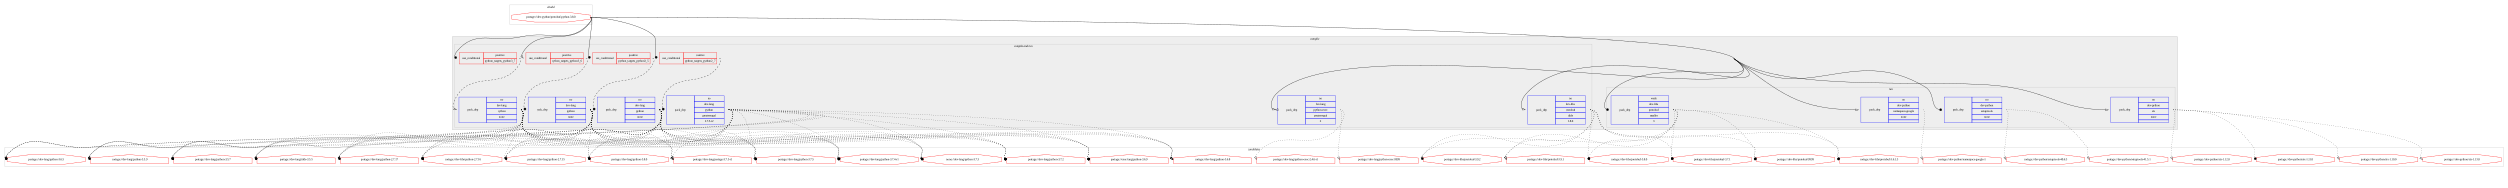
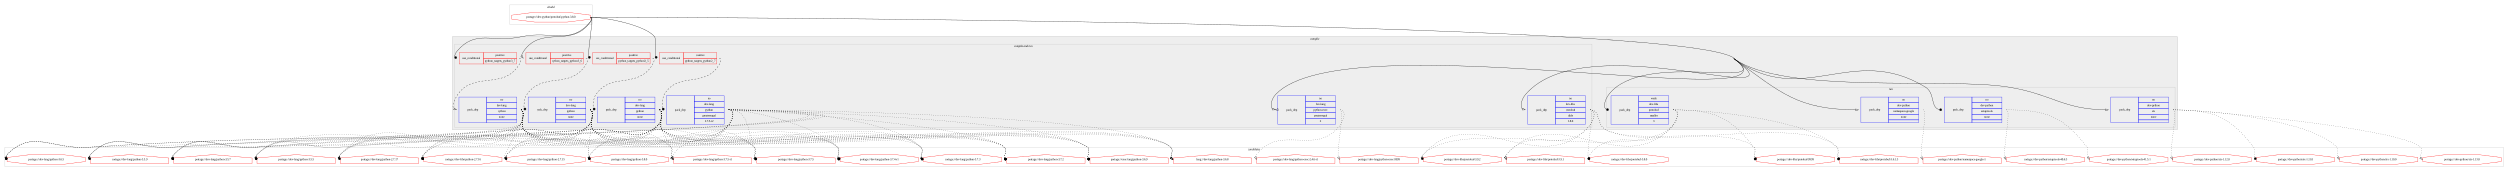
  digraph {
    compound=true
    concentrate=true
    fontname="Liberation Serif"
    fontsize=10
    newrank=true
    rankdir=TB
    ranksep=1.5
    node [color=red fontname="Liberation Serif" fontsize=10 shape=octagon]
    edge [arrowhead=dot fontname="Liberation Serif" headport=w style=dotted tailport=e weight=100]
    n1 [label="portage://dev-python/protobuf-python-3.8.0" width=4]
    n2 [color=blue label=<<TABLE BORDER="0" CELLBORDER="1" CELLSPACING="0" CELLPADDING="4" WIDTH="220"><TR><TD ROWSPAN="6" CELLPADDING="30">pack_dep</TD></TR><TR><TD WIDTH="110">no</TD></TR><TR><TD>dev-lang</TD></TR><TR><TD>python</TD></TR><TR><TD>greaterequal</TD></TR><TR><TD>2.7.5-r2</TD></TR></TABLE>> shape=none]
    n3 [label=<<TABLE BORDER="0" CELLBORDER="1" CELLSPACING="0" CELLPADDING="4"><TR><TD ROWSPAN="3" CELLPADDING="10">use_conditional</TD></TR><TR><TD>positive</TD></TR><TR><TD>python_targets_python2_7</TD></TR></TABLE>> shape=none]
    n4 [color=blue label=<<TABLE BORDER="0" CELLBORDER="1" CELLSPACING="0" CELLPADDING="4" WIDTH="220"><TR><TD ROWSPAN="6" CELLPADDING="30">pack_dep</TD></TR><TR><TD WIDTH="110">no</TD></TR><TR><TD>dev-lang</TD></TR><TR><TD>python</TD></TR><TR><TD>none</TD></TR><TR><TD></TD></TR></TABLE>> shape=none]
    n5 [label=<<TABLE BORDER="0" CELLBORDER="1" CELLSPACING="0" CELLPADDING="4"><TR><TD ROWSPAN="3" CELLPADDING="10">use_conditional</TD></TR><TR><TD>positive</TD></TR><TR><TD>python_targets_python3_5</TD></TR></TABLE>> shape=none]
    n6 [color=blue label=<<TABLE BORDER="0" CELLBORDER="1" CELLSPACING="0" CELLPADDING="4" WIDTH="220"><TR><TD ROWSPAN="6" CELLPADDING="30">pack_dep</TD></TR><TR><TD WIDTH="110">no</TD></TR><TR><TD>dev-lang</TD></TR><TR><TD>python</TD></TR><TR><TD>none</TD></TR><TR><TD></TD></TR></TABLE>> shape=none]
    n7 [label=<<TABLE BORDER="0" CELLBORDER="1" CELLSPACING="0" CELLPADDING="4"><TR><TD ROWSPAN="3" CELLPADDING="10">use_conditional</TD></TR><TR><TD>positive</TD></TR><TR><TD>python_targets_python3_6</TD></TR></TABLE>> shape=none]
    n8 [color=blue label=<<TABLE BORDER="0" CELLBORDER="1" CELLSPACING="0" CELLPADDING="4" WIDTH="220"><TR><TD ROWSPAN="6" CELLPADDING="30">pack_dep</TD></TR><TR><TD WIDTH="110">no</TD></TR><TR><TD>dev-lang</TD></TR><TR><TD>python</TD></TR><TR><TD>none</TD></TR><TR><TD></TD></TR></TABLE>> shape=none]
    n9 [label=<<TABLE BORDER="0" CELLBORDER="1" CELLSPACING="0" CELLPADDING="4"><TR><TD ROWSPAN="3" CELLPADDING="10">use_conditional</TD></TR><TR><TD>positive</TD></TR><TR><TD>python_targets_python3_7</TD></TR></TABLE>> shape=none]
    n10 [color=blue label=<<TABLE BORDER="0" CELLBORDER="1" CELLSPACING="0" CELLPADDING="4" WIDTH="220"><TR><TD ROWSPAN="6" CELLPADDING="30">pack_dep</TD></TR><TR><TD WIDTH="110">no</TD></TR><TR><TD>dev-lang</TD></TR><TR><TD>python-exec</TD></TR><TR><TD>greaterequal</TD></TR><TR><TD>2</TD></TR></TABLE>> shape=none]
    n11 [color=blue label=<<TABLE BORDER="0" CELLBORDER="1" CELLSPACING="0" CELLPADDING="4" WIDTH="220"><TR><TD ROWSPAN="6" CELLPADDING="30">pack_dep</TD></TR><TR><TD WIDTH="110">no</TD></TR><TR><TD>dev-libs</TD></TR><TR><TD>protobuf</TD></TR><TR><TD>tilde</TD></TR><TR><TD>3.8.0</TD></TR></TABLE>> shape=none]
    n12 [color=blue label=<<TABLE BORDER="0" CELLBORDER="1" CELLSPACING="0" CELLPADDING="4" WIDTH="220"><TR><TD ROWSPAN="6" CELLPADDING="30">pack_dep</TD></TR><TR><TD WIDTH="110">no</TD></TR><TR><TD>dev-python</TD></TR><TR><TD>namespace-google</TD></TR><TR><TD>none</TD></TR><TR><TD></TD></TR></TABLE>> shape=none]
    n13 [color=blue label=<<TABLE BORDER="0" CELLBORDER="1" CELLSPACING="0" CELLPADDING="4" WIDTH="220"><TR><TD ROWSPAN="6" CELLPADDING="30">pack_dep</TD></TR><TR><TD WIDTH="110">no</TD></TR><TR><TD>dev-python</TD></TR><TR><TD>setuptools</TD></TR><TR><TD>none</TD></TR><TR><TD></TD></TR></TABLE>> shape=none]
    n14 [color=blue label=<<TABLE BORDER="0" CELLBORDER="1" CELLSPACING="0" CELLPADDING="4" WIDTH="220"><TR><TD ROWSPAN="6" CELLPADDING="30">pack_dep</TD></TR><TR><TD WIDTH="110">no</TD></TR><TR><TD>dev-python</TD></TR><TR><TD>six</TD></TR><TR><TD>none</TD></TR><TR><TD></TD></TR></TABLE>> shape=none]
    n15 [color=blue label=<<TABLE BORDER="0" CELLBORDER="1" CELLSPACING="0" CELLPADDING="4" WIDTH="220"><TR><TD ROWSPAN="6" CELLPADDING="30">pack_dep</TD></TR><TR><TD WIDTH="110">weak</TD></TR><TR><TD>dev-libs</TD></TR><TR><TD>protobuf</TD></TR><TR><TD>smaller</TD></TR><TR><TD>3</TD></TR></TABLE>> shape=none]
    n16 [label="portage://dev-lang/python-2.7.15" width=4]
    n17 [label="portage://dev-libs/python-2.7.16" width=4]
    n18 [label="portage://dev-lang/python-2.7.17" shape=house width=4]
-   n19 [label="portage://dev-lang/tilde-3.5.5" shape=house width=4]
+   n19 [label="portage://dev-lang/python-3.5.5" shape=house width=4]
    n20 [label="portage://dev-lang/python-3.5.7" shape=house width=4]
    n21 [label="portage://dev-lang/python-3.5.9" shape=house width=4]
    n22 [label="portage://dev-lang/python-3.6.5" width=4]
-   n23 [label="portage://dev-lang/python-3.6.8" shape=house width=4]
+   n23 [label="lang://dev-lang/python-3.6.8" shape=house width=4]
    n24 [label="portage://exec-lang/python-3.6.9" shape=house width=4]
    n25 [label="portage://dev-lang/python-3.7.2" shape=house width=4]
-   n26 [label="none://dev-lang/python-3.7.3" width=4]
+   n26 [label="portage://dev-lang/python-3.7.3" width=4]
    n27 [label="portage://dev-lang/python-3.7.4-r1" width=4]
    n28 [label="portage://dev-lang/python-3.7.5" shape=house width=4]
-   n29 [label="portage://dev-lang/portage-3.7.5-r1" shape=house width=4]
+   n29 [label="portage://dev-lang/python-3.7.5-r1" shape=house width=4]
    n30 [label="portage://dev-lang/python-3.8.0" width=4]
    n31 [label="portage://dev-lang/python-exec-2.4.6-r1" shape=house width=4]
    n32 [label="portage://dev-lang/python-exec-9999" shape=house width=4]
    n33 [label="portage://dev-libs/protobuf-3.6.1.3" shape=house width=4]
-   n34 [label="portage://dev-libs/protobuf-3.7.1" width=4]
    n35 [label="portage://dev-libs/protobuf-3.8.0" width=4]
    n36 [label="portage://dev-libs/protobuf-3.9.1" shape=house width=4]
    n37 [label="portage://dev-libs/protobuf-3.9.2" width=4]
    n38 [label="portage://dev-libs/protobuf-9999" width=4]
    n39 [label="portage://dev-python/namespace-google-1" shape=house width=4]
    n40 [label="portage://dev-python/setuptools-40.6.3" width=4]
    n41 [label="portage://dev-python/setuptools-41.5.1" width=4]
    n42 [label="portage://dev-python/six-1.10.0" width=4]
    n43 [label="portage://dev-python/six-1.11.0" width=4]
    n44 [label="portage://dev-python/six-1.12.0" width=4]
    n45 [label="portage://dev-python/six-1.13.0" width=4]
    subgraph cluster_1 {
      color=gray
      label=<<i>ebuild</i>>
      rank=same
      n1
    }
    subgraph cluster_2 {
      color=gray
      label=<<i>dependencies</i>>
      subgraph cluster_3 {
        color=gray
        fillcolor="#eeeeee"
        label=<<i>compile</i>>
        style=filled
      }
      subgraph cluster_4 {
        color=gray
        fillcolor="#eeeeee"
        label=<<i>compile and run</i>>
        style=filled
        subgraph sub_5 {
          color=gray
          fillcolor="#eeeeee"
          label=<<i>compile and run</i>>
          style=filled
          n3
          subgraph sub_6 {
            color=gray
            fillcolor="#eeeeee"
            label=<<i>compile and run</i>>
            style=filled
            n2
          }
        }
        subgraph sub_7 {
          color=gray
          fillcolor="#eeeeee"
          label=<<i>compile and run</i>>
          style=filled
          n5
          subgraph sub_8 {
            color=gray
            fillcolor="#eeeeee"
            label=<<i>compile and run</i>>
            style=filled
            n4
          }
        }
        subgraph sub_9 {
          color=gray
          fillcolor="#eeeeee"
          label=<<i>compile and run</i>>
          style=filled
          n7
          subgraph sub_10 {
            color=gray
            fillcolor="#eeeeee"
            label=<<i>compile and run</i>>
            style=filled
            n6
          }
        }
        subgraph sub_11 {
          color=gray
          fillcolor="#eeeeee"
          label=<<i>compile and run</i>>
          style=filled
          n9
          subgraph sub_12 {
            color=gray
            fillcolor="#eeeeee"
            label=<<i>compile and run</i>>
            style=filled
            n8
          }
        }
        subgraph sub_13 {
          color=gray
          fillcolor="#eeeeee"
          label=<<i>compile and run</i>>
          style=filled
          n10
        }
        subgraph sub_14 {
          color=gray
          fillcolor="#eeeeee"
          label=<<i>compile and run</i>>
          style=filled
          n11
        }
      }
      subgraph cluster_15 {
        color=gray
        fillcolor="#eeeeee"
        label=<<i>run</i>>
        style=filled
        subgraph sub_16 {
          color=gray
          fillcolor="#eeeeee"
          label=<<i>run</i>>
          style=filled
          n12
        }
        subgraph sub_17 {
          color=gray
          fillcolor="#eeeeee"
          label=<<i>run</i>>
          style=filled
          n13
        }
        subgraph sub_18 {
          color=gray
          fillcolor="#eeeeee"
          label=<<i>run</i>>
          style=filled
          n14
        }
        subgraph sub_19 {
          color=gray
          fillcolor="#eeeeee"
          label=<<i>run</i>>
          style=filled
          n15
        }
      }
    }
    subgraph cluster_20 {
      color=gray
      label=<<i>candidates</i>>
      rank=same
      subgraph sub_21 {
        color=black
        label=<<i>candidates</i>>
        nodesep=1
        rank=same
        n16
        n17
        n18
        n19
        n20
        n21
        n22
        n23
        n24
        n25
        n26
        n27
        n28
        n29
        n30
      }
      subgraph sub_22 {
        color=black
        label=<<i>candidates</i>>
        nodesep=1
        rank=same
        n16
        n17
        n18
        n19
        n20
        n21
        n22
        n23
        n24
        n25
        n26
        n27
        n28
        n29
        n30
      }
      subgraph sub_23 {
        color=black
        label=<<i>candidates</i>>
        nodesep=1
        rank=same
        n16
        n17
        n18
        n19
        n20
        n21
        n22
        n23
        n24
        n25
        n26
        n27
        n28
        n29
        n30
      }
      subgraph sub_24 {
        color=black
        label=<<i>candidates</i>>
        nodesep=1
        rank=same
        n16
        n17
        n18
        n19
        n20
        n21
        n22
        n23
        n24
        n25
        n26
        n27
        n28
        n29
        n30
      }
      subgraph sub_25 {
        color=black
        label=<<i>candidates</i>>
        nodesep=1
        rank=same
        n31
        n32
      }
      subgraph sub_26 {
        color=black
        label=<<i>candidates</i>>
        nodesep=1
        rank=same
        n33
-       n34
        n35
        n36
        n37
        n38
      }
      subgraph sub_27 {
        color=black
        label=<<i>candidates</i>>
        nodesep=1
        rank=same
        n39
      }
      subgraph sub_28 {
        color=black
        label=<<i>candidates</i>>
        nodesep=1
        rank=same
        n40
        n41
      }
      subgraph sub_29 {
        color=black
        label=<<i>candidates</i>>
        nodesep=1
        rank=same
        n42
        n43
        n44
        n45
      }
      subgraph sub_30 {
        color=black
        label=<<i>candidates</i>>
        nodesep=1
        rank=same
        n33
-       n34
        n35
        n36
        n37
        n38
      }
    }
    n1 -> n3 [style=solid weight=20]
    n1 -> n5 [style=solid weight=20]
    n1 -> n7 [arrowhead=onormal style=solid weight=20]
    n1 -> n9 [style=solid weight=20]
    n1 -> n10 [arrowhead=onormal style=solid weight=20]
    n1 -> n11 [arrowhead=onormal style=solid weight=20]
    n1 -> n12 [arrowhead=onormal style=solid weight=20]
    n1 -> n13 [style=solid weight=20]
    n1 -> n14 [arrowhead=onormal style=solid weight=20]
    n1 -> n15 [style=solid weight=20]
    n2 -> n16
    n2 -> n17
    n2 -> n18 [arrowhead=onormal]
    n2 -> n19
    n2 -> n20
    n2 -> n21 [arrowhead=onormal]
    n2 -> n22
    n2 -> n23 [arrowhead=onormal]
    n2 -> n24
    n2 -> n25
    n2 -> n26
    n2 -> n27
    n2 -> n28
    n2 -> n29 [arrowhead=onormal]
    n2 -> n30 [arrowhead=onormal]
    n3 -> n2 [style=dashed weight=20]
    n4 -> n16 [arrowhead=onormal]
    n4 -> n17 [arrowhead=onormal]
    n4 -> n18 [arrowhead=onormal]
    n4 -> n19
    n4 -> n20 [arrowhead=onormal]
    n4 -> n21 [arrowhead=onormal]
    n4 -> n22 [arrowhead=onormal]
    n4 -> n23 [arrowhead=onormal]
    n4 -> n24
    n4 -> n25
    n4 -> n26 [arrowhead=onormal]
    n4 -> n27
    n4 -> n28
    n4 -> n29 [arrowhead=onormal]
    n4 -> n30
    n5 -> n4 [style=dashed weight=20]
    n6 -> n16 [arrowhead=onormal]
    n6 -> n17
    n6 -> n18 [arrowhead=onormal]
    n6 -> n19 [arrowhead=onormal]
    n6 -> n20
    n6 -> n21
    n6 -> n22 [arrowhead=onormal]
    n6 -> n23 [arrowhead=onormal]
    n6 -> n24
    n6 -> n25
    n6 -> n26 [arrowhead=onormal]
    n6 -> n27
    n6 -> n28 [arrowhead=onormal]
    n6 -> n29 [arrowhead=onormal]
    n6 -> n30 [arrowhead=onormal]
    n7 -> n6 [style=dashed weight=20]
    n8 -> n16 [arrowhead=onormal]
    n8 -> n17
    n8 -> n18
    n8 -> n19 [arrowhead=onormal]
    n8 -> n20
    n8 -> n21 [arrowhead=onormal]
    n8 -> n22
    n8 -> n23 [arrowhead=onormal]
    n8 -> n24
    n8 -> n25
    n8 -> n26
    n8 -> n27 [arrowhead=onormal]
    n8 -> n28 [arrowhead=onormal]
    n8 -> n29 [arrowhead=onormal]
    n8 -> n30
    n9 -> n8 [arrowhead=onormal style=dashed weight=20]
    n10 -> n31 [arrowhead=onormal]
    n10 -> n32 [arrowhead=onormal]
    n11 -> n33
-   n11 -> n34
    n11 -> n35
    n11 -> n36 [arrowhead=onormal]
    n11 -> n37
    n11 -> n38
    n12 -> n39 [arrowhead=onormal]
    n13 -> n40 [arrowhead=onormal]
    n13 -> n41 [arrowhead=onormal]
    n14 -> n42 [arrowhead=onormal]
    n14 -> n43
    n14 -> n44 [arrowhead=onormal]
    n14 -> n45 [arrowhead=onormal]
    n15 -> n33
-   n15 -> n34
    n15 -> n35
    n15 -> n36 [arrowhead=onormal]
    n15 -> n37 [arrowhead=onormal]
    n15 -> n38
  }
